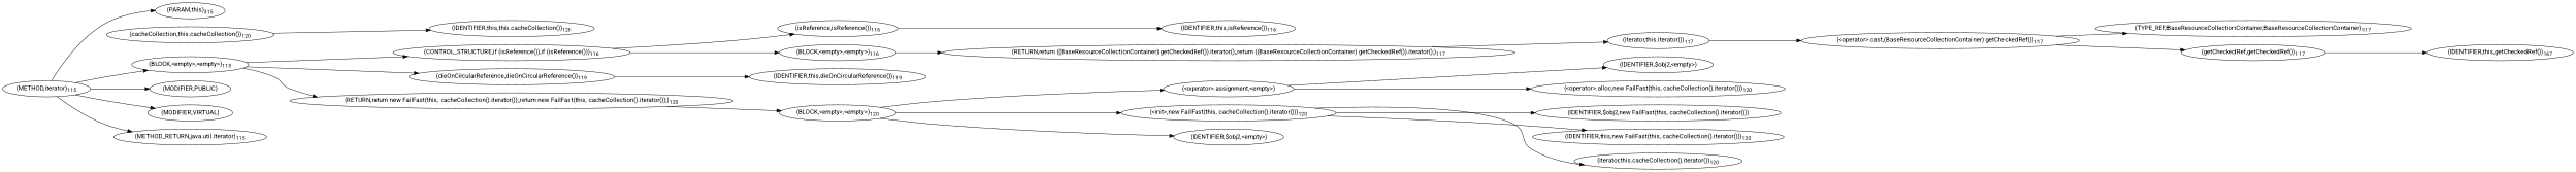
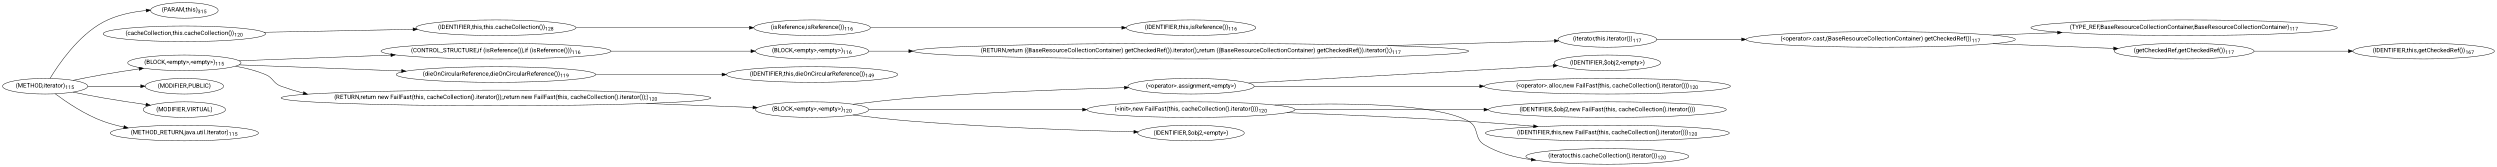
  digraph {
    fontname=Roboto
    rankdir=LR
    node [fontname=Roboto]
    edge [fontname=Roboto]
    n1 [label=<(METHOD,iterator)<SUB>115</SUB>>]
    n2 [label=<(PARAM,this)<SUB>315</SUB>>]
    n3 [label=<(BLOCK,&lt;empty&gt;,&lt;empty&gt;)<SUB>115</SUB>>]
    n4 [label=<(MODIFIER,PUBLIC)>]
    n5 [label=<(MODIFIER,VIRTUAL)>]
    n6 [label=<(METHOD_RETURN,java.util.Iterator)<SUB>115</SUB>>]
    n7 [label=<(CONTROL_STRUCTURE,if (isReference()),if (isReference()))<SUB>116</SUB>>]
    n8 [label=<(dieOnCircularReference,dieOnCircularReference())<SUB>119</SUB>>]
    n9 [label=<(RETURN,return new FailFast(this, cacheCollection().iterator());,return new FailFast(this, cacheCollection().iterator());)<SUB>120</SUB>>]
    n10 [label=<(isReference,isReference())<SUB>116</SUB>>]
    n11 [label=<(BLOCK,&lt;empty&gt;,&lt;empty&gt;)<SUB>116</SUB>>]
-   n12 [label=<(IDENTIFIER,this,dieOnCircularReference())<SUB>119</SUB>>]
+   n12 [label=<(IDENTIFIER,this,dieOnCircularReference())<SUB>149</SUB>>]
    n13 [label=<(BLOCK,&lt;empty&gt;,&lt;empty&gt;)<SUB>120</SUB>>]
    n14 [label=<(IDENTIFIER,this,isReference())<SUB>116</SUB>>]
    n15 [label=<(RETURN,return ((BaseResourceCollectionContainer) getCheckedRef()).iterator();,return ((BaseResourceCollectionContainer) getCheckedRef()).iterator();)<SUB>117</SUB>>]
    n16 [label=<(iterator,this.iterator())<SUB>117</SUB>>]
    n17 [label=<(&lt;operator&gt;.cast,(BaseResourceCollectionContainer) getCheckedRef())<SUB>117</SUB>>]
    n18 [label=<(TYPE_REF,BaseResourceCollectionContainer,BaseResourceCollectionContainer)<SUB>117</SUB>>]
    n19 [label=<(getCheckedRef,getCheckedRef())<SUB>117</SUB>>]
    n20 [label=<(IDENTIFIER,this,getCheckedRef())<SUB>167</SUB>>]
    n21 [label=<(&lt;operator&gt;.assignment,&lt;empty&gt;)>]
    n22 [label=<(&lt;init&gt;,new FailFast(this, cacheCollection().iterator()))<SUB>120</SUB>>]
    n23 [label=<(IDENTIFIER,$obj2,&lt;empty&gt;)>]
    n24 [label=<(IDENTIFIER,$obj2,&lt;empty&gt;)>]
    n25 [label=<(&lt;operator&gt;.alloc,new FailFast(this, cacheCollection().iterator()))<SUB>120</SUB>>]
    n26 [label=<(IDENTIFIER,$obj2,new FailFast(this, cacheCollection().iterator()))>]
    n27 [label=<(IDENTIFIER,this,new FailFast(this, cacheCollection().iterator()))<SUB>120</SUB>>]
    n28 [label=<(iterator,this.cacheCollection().iterator())<SUB>120</SUB>>]
    n29 [label=<(cacheCollection,this.cacheCollection())<SUB>120</SUB>>]
    n30 [label=<(IDENTIFIER,this,this.cacheCollection())<SUB>128</SUB>>]
    n1 -> n2
    n1 -> n3
    n1 -> n4
    n1 -> n5
    n1 -> n6
    n3 -> n7
    n3 -> n8
    n3 -> n9
-   n7 -> n10
+   n30 -> n10
    n7 -> n11
    n8 -> n12
    n9 -> n13
    n10 -> n14
    n11 -> n15
    n13 -> n21
    n13 -> n22
    n13 -> n23
    n15 -> n16
    n16 -> n17
    n17 -> n18
    n17 -> n19
    n19 -> n20
    n21 -> n24
    n21 -> n25
    n22 -> n26
    n22 -> n27
    n22 -> n28
    n29 -> n30
  }
